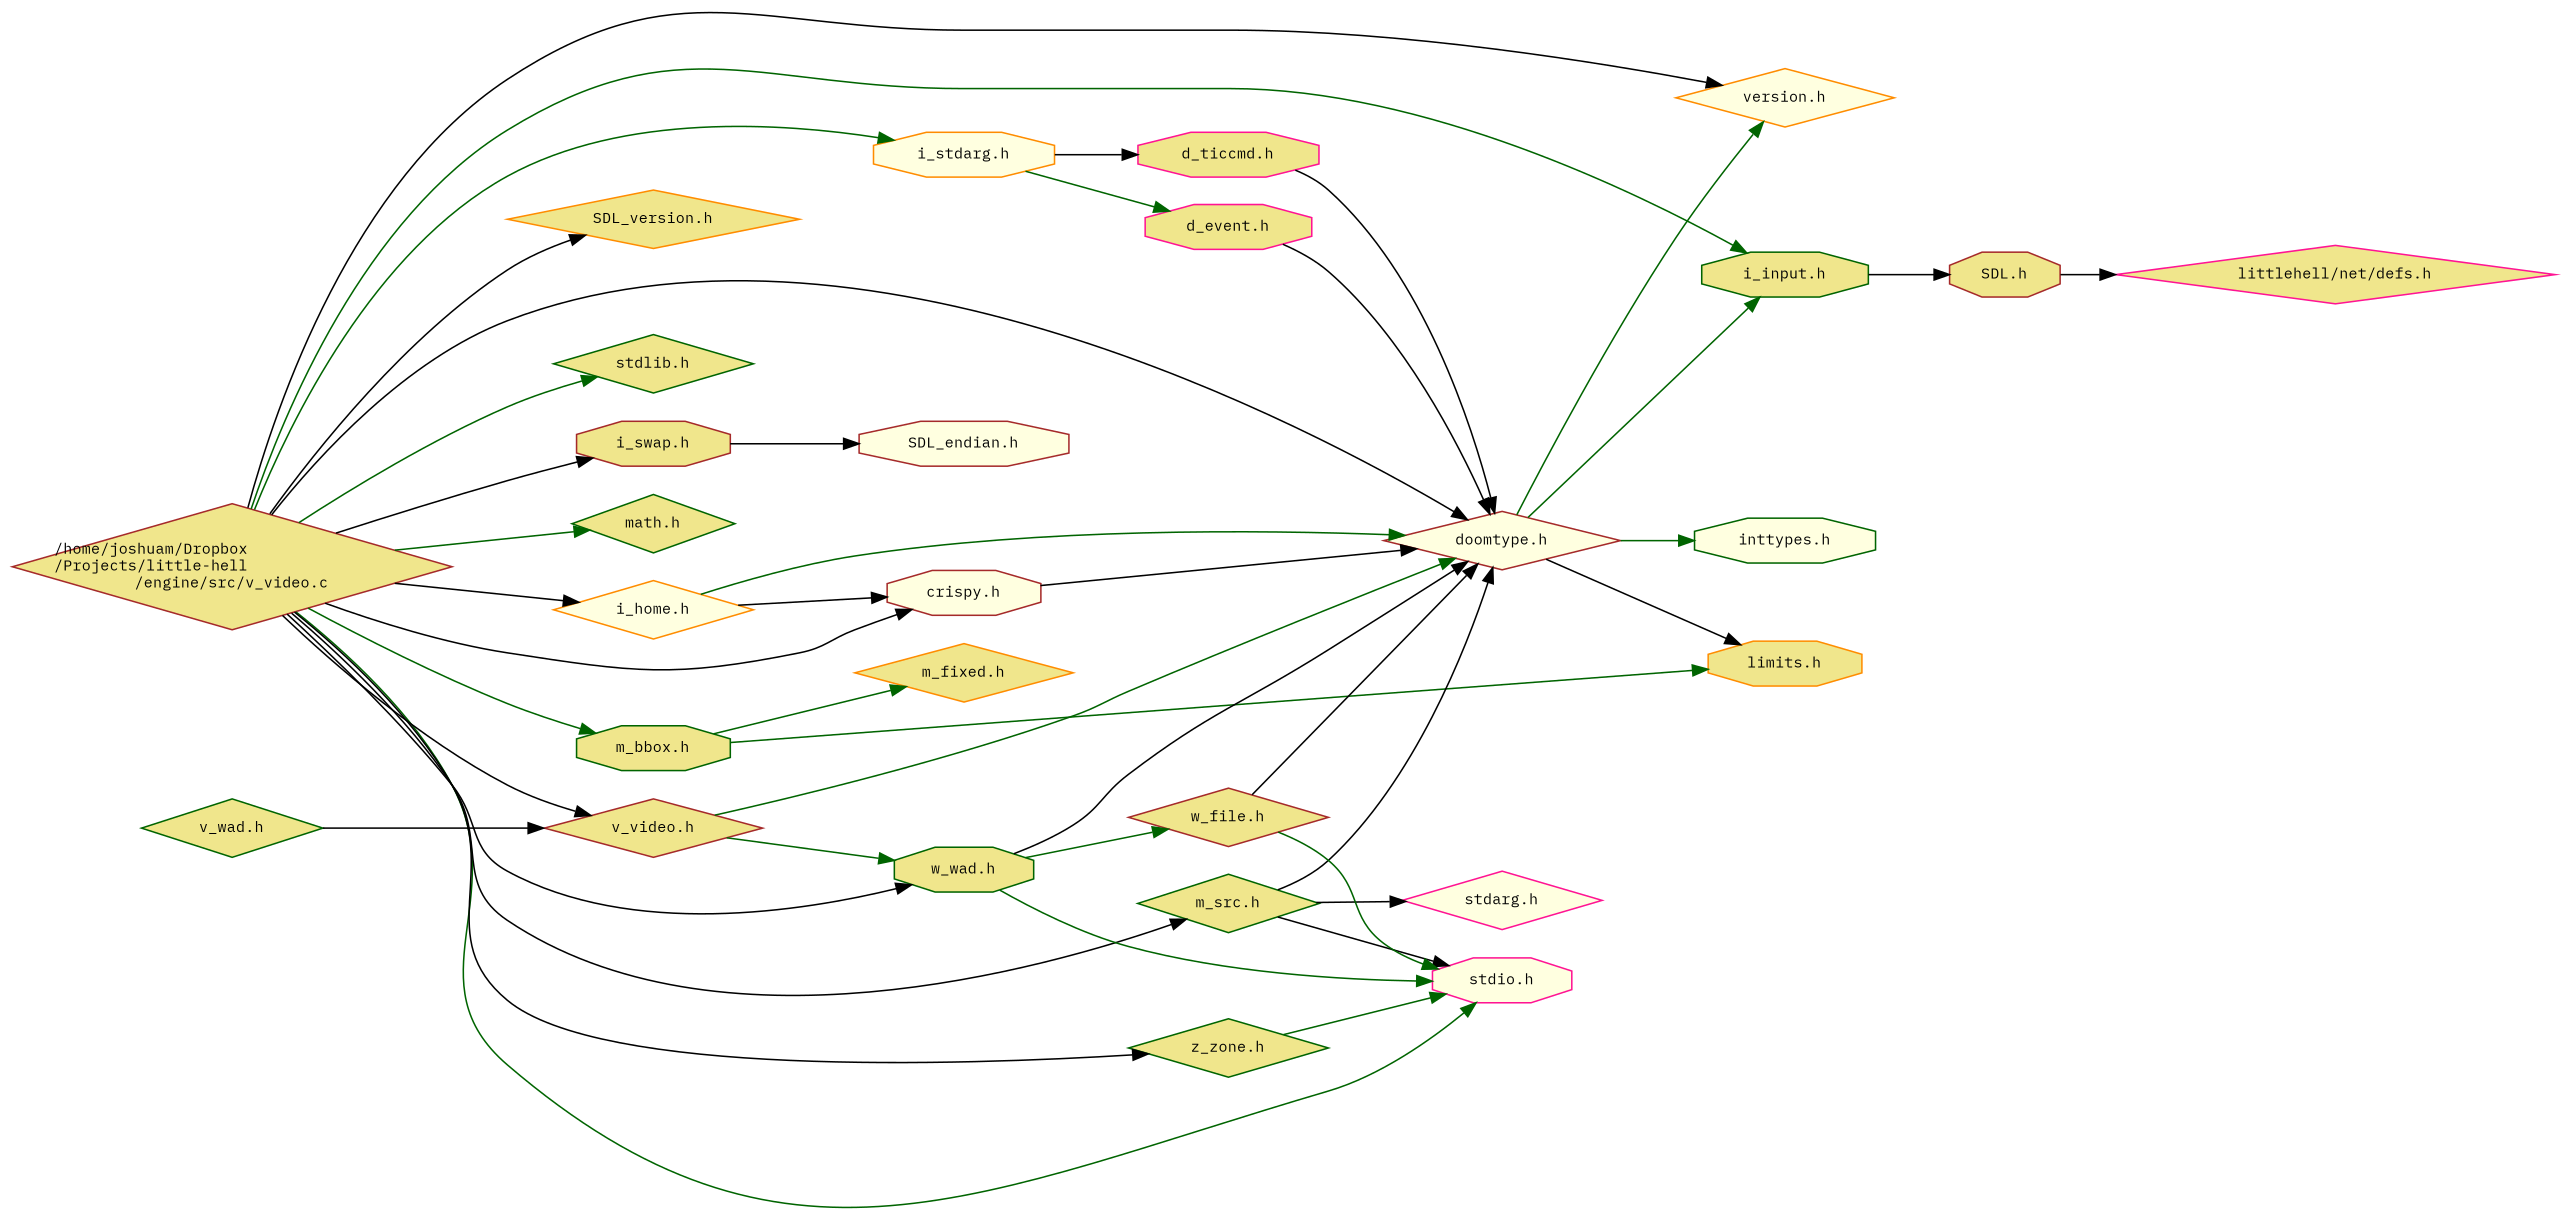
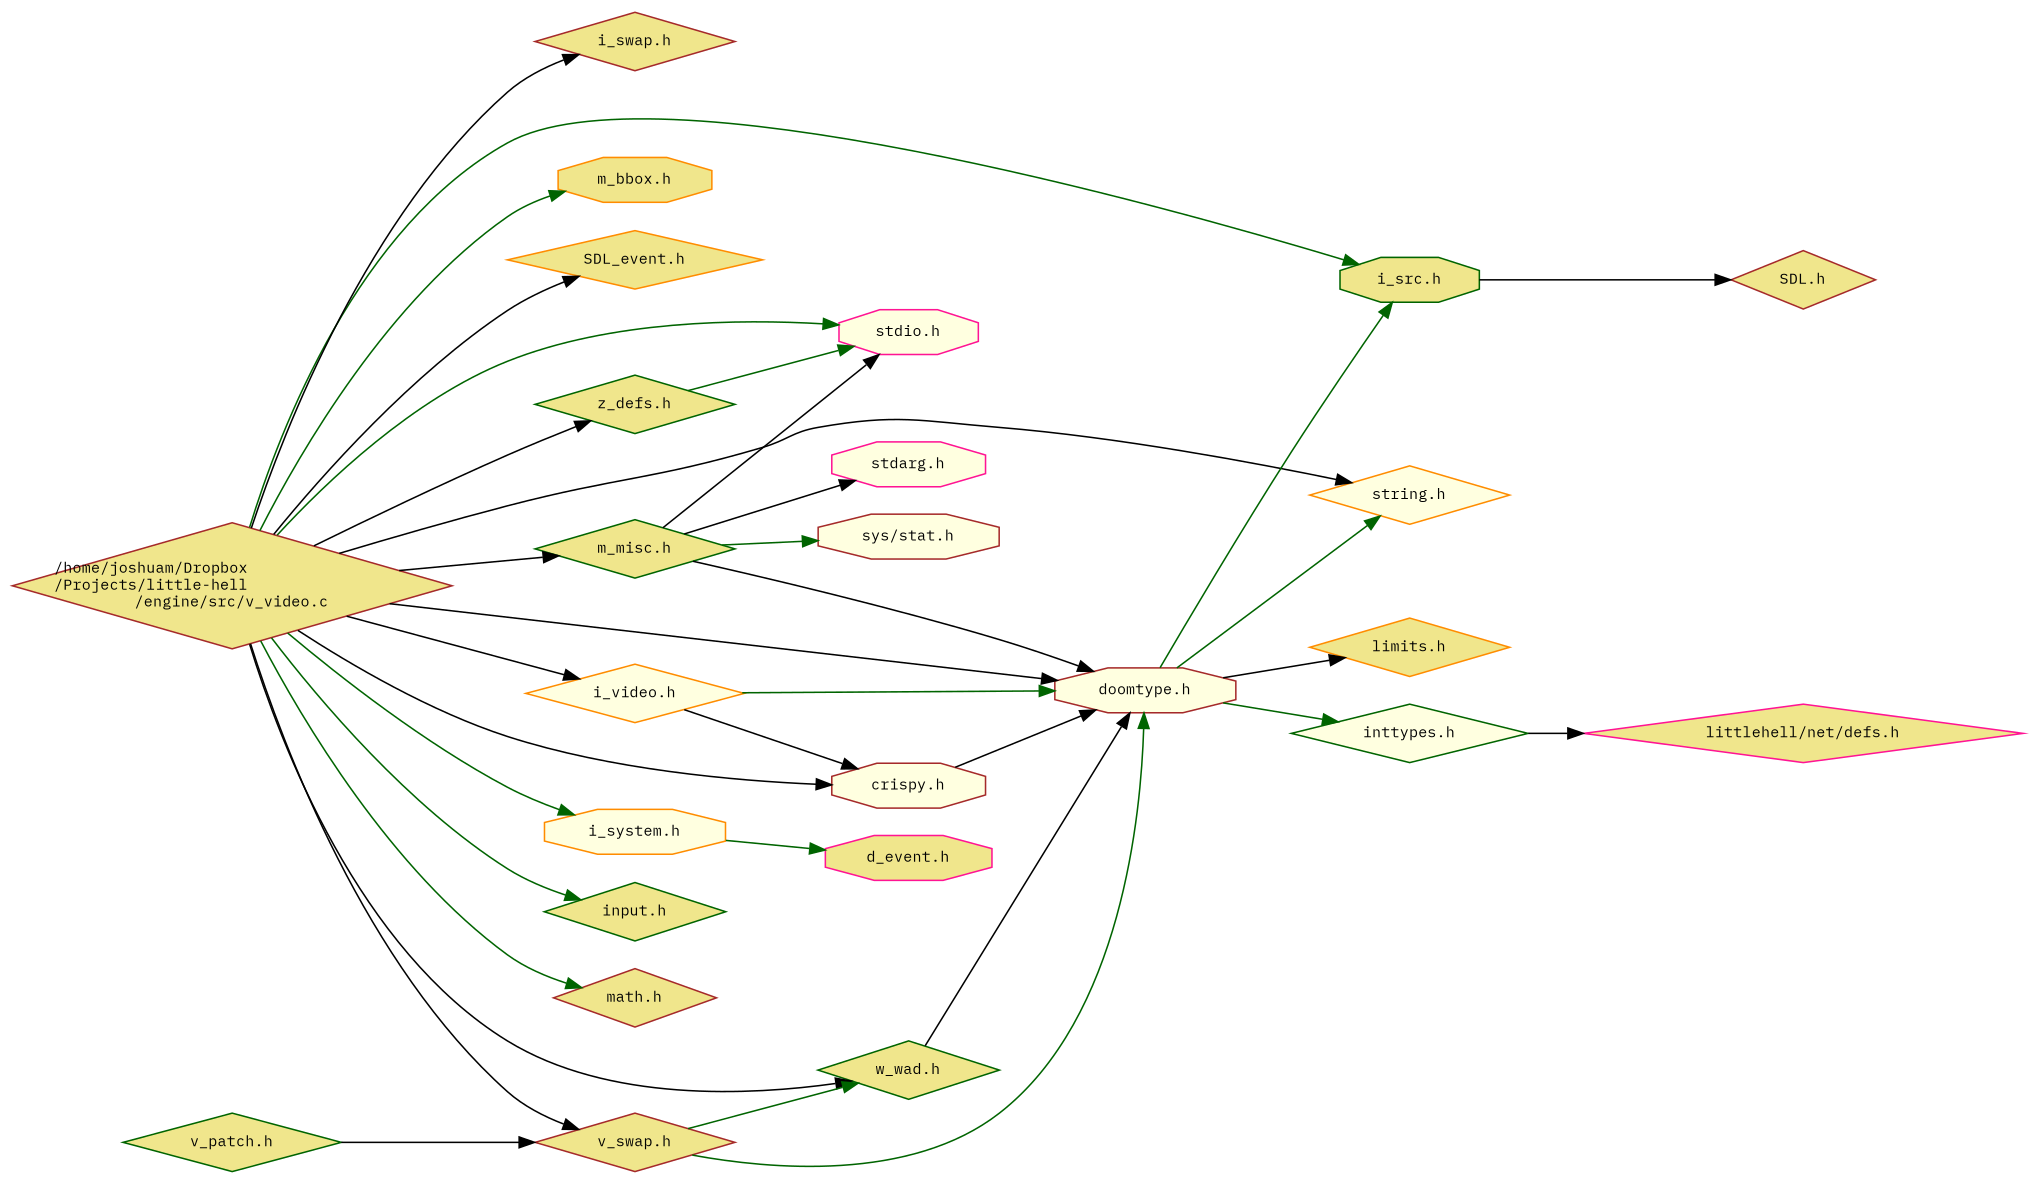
  digraph {
    fontname="IBM Plex Mono"
    rankdir=LR
    node [color=brown fillcolor=khaki fontname="IBM Plex Mono" fontsize=10 shape=diamond style=filled]
    edge [color=black fontname="IBM Plex Mono" fontsize=10 labelfontname=Helvetica labelfontsize=10 style=solid]
    n1 [fontcolor=black height=0.2 label="/home/joshuam/Dropbox\l/Projects/little-hell\l/engine/src/v_video.c" width=0.4]
-   n2 [color=darkorange height=0.2 label="SDL_version.h" width=0.4]
+   n2 [color=darkorange height=0.2 label="SDL_event.h" width=0.4]
    n3 [color=deeppink fillcolor=lightyellow height=0.2 label="stdio.h" shape=octagon width=0.4]
-   n4 [color=darkgreen height=0.2 label="stdlib.h" width=0.4]
-   n5 [color=darkorange fillcolor=lightyellow height=0.2 label="version.h" width=0.4]
-   n6 [color=darkgreen height=0.2 label="math.h" width=0.4]
-   n7 [color=darkorange fillcolor=lightyellow height=0.2 label="i_stdarg.h" shape=octagon width=0.4]
-   n8 [fillcolor=lightyellow height=0.2 label="doomtype.h" width=0.4]
-   n9 [color=darkgreen height=0.2 label="i_input.h" shape=octagon width=0.4]
-   n10 [height=0.2 label="i_swap.h" shape=octagon width=0.4]
-   n11 [color=darkorange fillcolor=lightyellow height=0.2 label="i_home.h" width=0.4]
+   n4 [color=darkgreen height=0.2 label="input.h" width=0.4]
+   n5 [color=darkorange fillcolor=lightyellow height=0.2 label="string.h" width=0.4]
+   n6 [height=0.2 label="math.h" width=0.4]
+   n7 [color=darkorange fillcolor=lightyellow height=0.2 label="i_system.h" shape=octagon width=0.4]
+   n8 [fillcolor=lightyellow height=0.2 label="doomtype.h" shape=octagon width=0.4]
+   n9 [color=darkgreen height=0.2 label="i_src.h" shape=octagon width=0.4]
+   n10 [height=0.2 label="i_swap.h" width=0.4]
+   n11 [color=darkorange fillcolor=lightyellow height=0.2 label="i_video.h" width=0.4]
    n12 [fillcolor=lightyellow height=0.2 label="crispy.h" shape=octagon width=0.4]
-   n13 [color=darkgreen height=0.2 label="m_bbox.h" shape=octagon width=0.4]
-   n14 [color=darkgreen height=0.2 label="m_src.h" width=0.4]
-   n15 [height=0.2 label="v_video.h" width=0.4]
-   n16 [color=darkgreen height=0.2 label="w_wad.h" shape=octagon width=0.4]
-   n17 [color=darkgreen height=0.2 label="z_zone.h" width=0.4]
-   n18 [color=deeppink height=0.2 label="d_ticcmd.h" shape=octagon width=0.4]
+   n13 [color=darkorange height=0.2 label="m_bbox.h" shape=octagon width=0.4]
+   n14 [color=darkgreen height=0.2 label="m_misc.h" width=0.4]
+   n15 [height=0.2 label="v_swap.h" width=0.4]
+   n16 [color=darkgreen height=0.2 label="w_wad.h" width=0.4]
+   n17 [color=darkgreen height=0.2 label="z_defs.h" width=0.4]
    n19 [color=deeppink height=0.2 label="d_event.h" shape=octagon width=0.4]
-   n20 [color=darkgreen fillcolor=lightyellow height=0.2 label="inttypes.h" shape=octagon width=0.4]
-   n21 [color=darkorange height=0.2 label="limits.h" shape=octagon width=0.4]
-   n22 [height=0.2 label="SDL.h" shape=octagon width=0.4]
-   n23 [fillcolor=lightyellow height=0.2 label="SDL_endian.h" shape=octagon width=0.4]
-   n24 [color=darkorange height=0.2 label="m_fixed.h" width=0.4]
-   n25 [color=deeppink fillcolor=lightyellow height=0.2 label="stdarg.h" width=0.4]
-   n27 [height=0.2 label="w_file.h" width=0.4]
+   n20 [color=darkgreen fillcolor=lightyellow height=0.2 label="inttypes.h" width=0.4]
+   n21 [color=darkorange height=0.2 label="limits.h" width=0.4]
+   n22 [height=0.2 label="SDL.h" width=0.4]
+   n25 [color=deeppink fillcolor=lightyellow height=0.2 label="stdarg.h" shape=octagon width=0.4]
+   n26 [fillcolor=lightyellow height=0.2 label="sys/stat.h" shape=octagon width=0.4]
    n28 [color=deeppink height=0.2 label="littlehell/net/defs.h" width=0.4]
-   n29 [color=darkgreen height=0.2 label="v_wad.h" width=0.4]
+   n29 [color=darkgreen height=0.2 label="v_patch.h" width=0.4]
    n1 -> n2
    n1 -> n3 [color=darkgreen]
    n1 -> n4 [color=darkgreen]
    n1 -> n5
    n1 -> n6 [color=darkgreen]
    n1 -> n7 [color=darkgreen]
    n1 -> n8
    n1 -> n9 [color=darkgreen]
    n1 -> n10
    n1 -> n11
    n1 -> n12
    n1 -> n13 [color=darkgreen]
    n1 -> n14
    n1 -> n15
    n1 -> n16
    n1 -> n17
-   n7 -> n18
    n7 -> n19 [color=darkgreen]
    n8 -> n5 [color=darkgreen]
    n8 -> n9 [color=darkgreen]
    n8 -> n20 [color=darkgreen]
    n8 -> n21
    n9 -> n22
-   n10 -> n23
    n11 -> n8 [color=darkgreen]
    n11 -> n12
    n12 -> n8
-   n13 -> n21 [color=darkgreen]
-   n13 -> n24 [color=darkgreen]
    n14 -> n3
    n14 -> n8
    n14 -> n25
+   n14 -> n26 [color=darkgreen]
    n15 -> n8 [color=darkgreen]
    n15 -> n16 [color=darkgreen]
-   n16 -> n3 [color=darkgreen]
    n16 -> n8
-   n16 -> n27 [color=darkgreen]
    n17 -> n3 [color=darkgreen]
-   n18 -> n8
-   n19 -> n8
-   n22 -> n28
-   n27 -> n3 [color=darkgreen]
-   n27 -> n8
+   n20 -> n28
    n29 -> n15
  }
